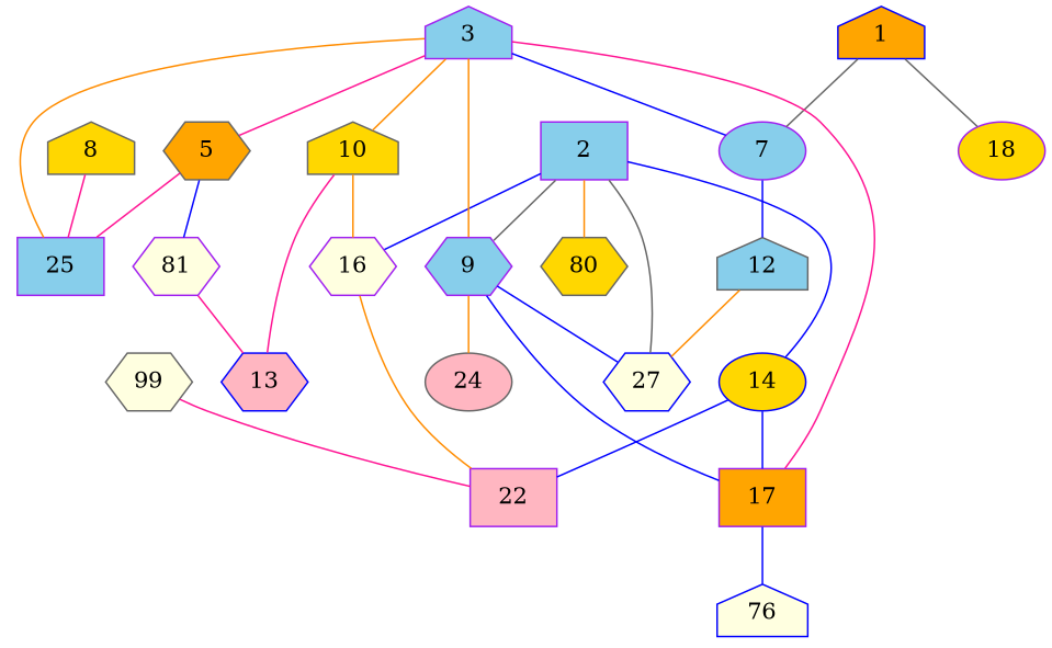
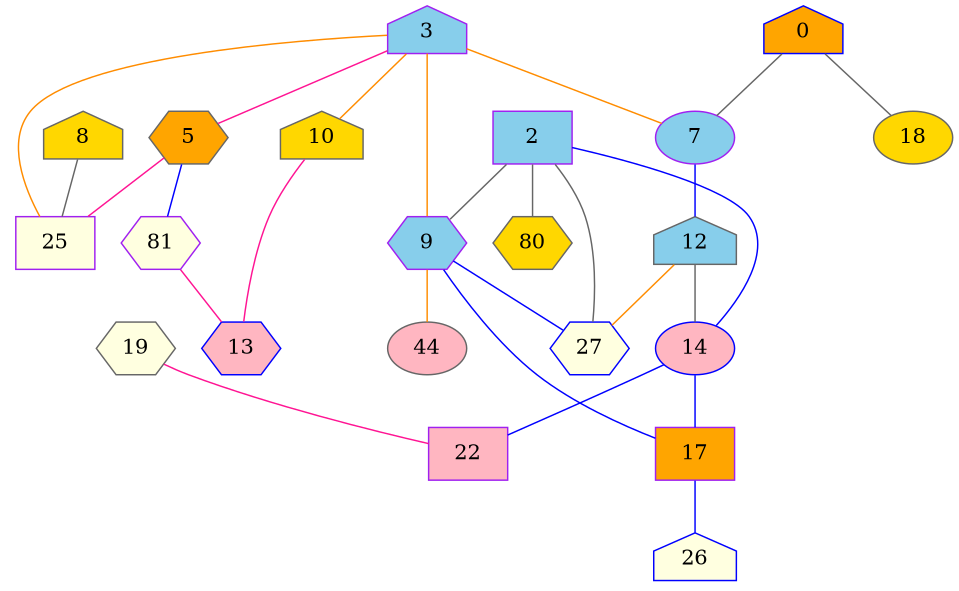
  graph {
    node [color=purple fillcolor=skyblue shape=hexagon style=filled]
    edge [color=blue weight=1.0]
-   1 [color=blue fillcolor=orange shape=house]
+   1 [color=blue fillcolor=orange shape=house label=0]
    7 [shape=ellipse]
-   18 [fillcolor=gold shape=ellipse]
+   18 [color=gray40 fillcolor=gold shape=ellipse]
    12 [color=gray40 shape=house]
    2 [shape=box]
    9
-   14 [color=blue fillcolor=gold shape=ellipse]
-   16 [fillcolor=lightyellow]
+   14 [color=blue fillcolor=lightpink shape=ellipse]
    n9 [color=gray40 fillcolor=gold label=80]
    27 [color=blue fillcolor=lightyellow]
    17 [fillcolor=orange shape=box]
-   24 [color=gray40 fillcolor=lightpink shape=ellipse]
+   24 [color=gray40 fillcolor=lightpink shape=ellipse label=44]
    22 [fillcolor=lightpink shape=box]
    3 [shape=house]
    5 [color=gray40 fillcolor=orange]
    10 [color=gray40 fillcolor=gold shape=house]
-   25 [shape=box]
+   25 [fillcolor=lightyellow shape=box]
    n18 [fillcolor=lightyellow label=81]
    13 [color=blue fillcolor=lightpink]
-   26 [color=blue fillcolor=lightyellow shape=house label=76]
+   26 [color=blue fillcolor=lightyellow shape=house]
    8 [color=gray40 fillcolor=gold shape=house]
-   19 [color=gray40 fillcolor=lightyellow label=99]
+   19 [color=gray40 fillcolor=lightyellow]
    1 -- 7 [color=gray40]
    1 -- 18 [color=gray40]
    7 -- 12
+   12 -- 14 [color=gray40]
    12 -- 27 [color=darkorange]
    2 -- 9 [color=gray40]
    2 -- 14
-   2 -- 16
-   2 -- n9 [color=darkorange]
+   2 -- n9 [color=gray40]
    2 -- 27 [color=gray40]
    9 -- 27
    9 -- 17
    9 -- 24 [color=darkorange]
    14 -- 17
    14 -- 22 [weight=2.0]
-   16 -- 22 [color=darkorange]
    17 -- 26
-   3 -- 7
+   3 -- 7 [color=darkorange]
    3 -- 9 [color=darkorange weight=3.0]
-   3 -- 17 [color=deeppink]
    3 -- 5 [color=deeppink]
    3 -- 10 [color=darkorange]
    3 -- 25 [color=darkorange]
    5 -- 25 [color=deeppink]
    5 -- n18
-   10 -- 16 [color=darkorange]
    10 -- 13 [color=deeppink]
    n18 -- 13 [color=deeppink]
-   8 -- 25 [color=deeppink]
+   8 -- 25 [color=gray40]
    19 -- 22 [color=deeppink]
  }
